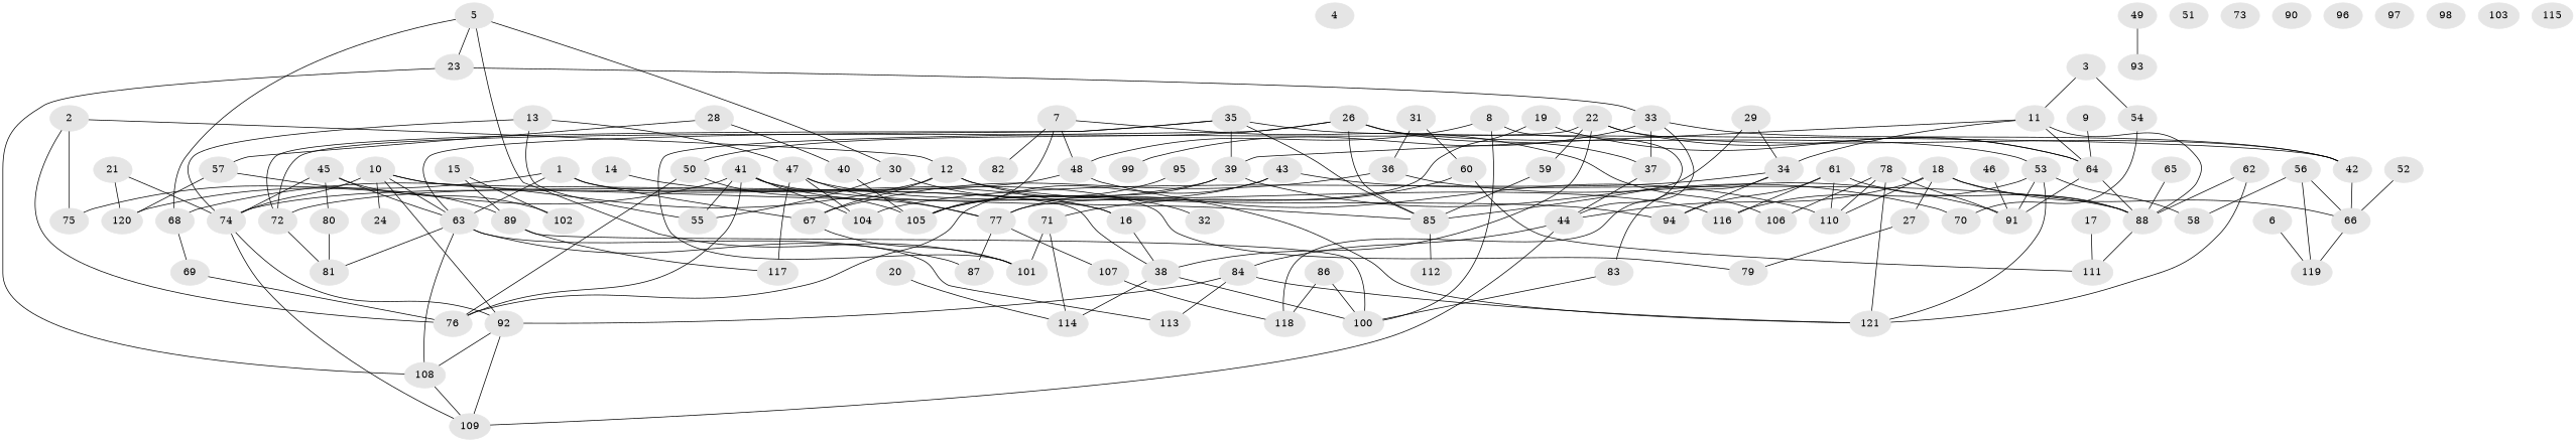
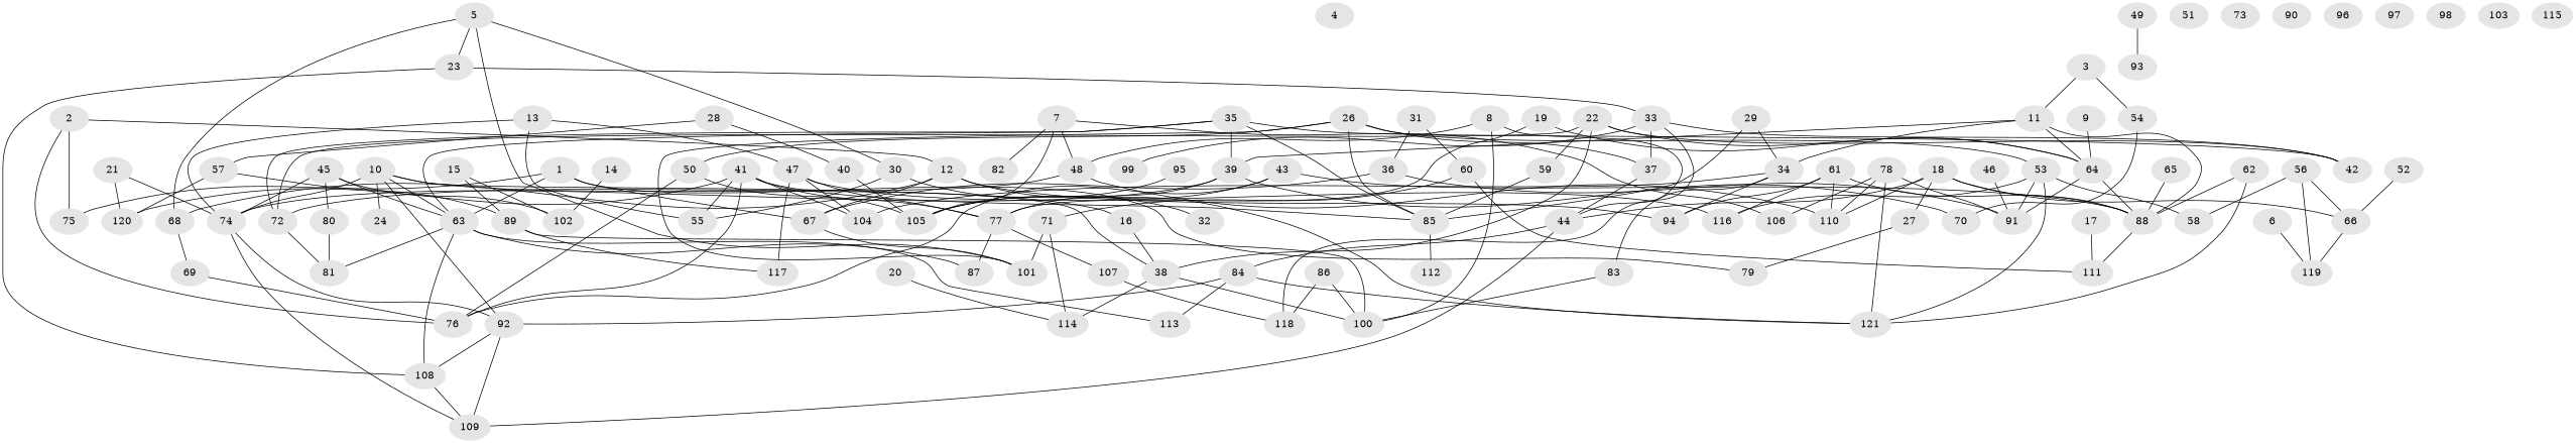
  graph {
    node [color=gray90 style=filled]
    1
    63
    67
    75
    79
    108
    81
    87
    113
    101
    2
    12
    76
    68
    94
    121
    3
    11
    54
    64
    34
    39
    88
    70
    4
    5
    23
    30
    33
    55
    32
    69
    6
    119
    7
    48
    82
    105
    106
    110
    72
    8
    44
    100
    84
    109
    9
    91
    10
    16
    24
    38
    74
    92
    114
    83
    104
    77
    111
    13
    47
    116
    117
    14
    15
    89
    102
    17
    18
    27
    66
    19
    107
    20
    21
    120
    22
    42
    59
    85
    37
    99
    118
    26
    50
    53
    58
    112
    28
    40
    57
    29
    31
    36
    60
    71
    35
    41
    43
    45
    80
    46
    49
    93
    51
    52
    56
    61
    62
    65
    73
    78
    86
    90
    95
    96
    97
    98
    103
    115
    1 -- 63
    1 -- 67
    1 -- 75
    1 -- 79
    63 -- 108
    63 -- 81
    63 -- 87
    63 -- 113
    67 -- 101
    108 -- 109
    2 -- 75
    2 -- 12
    2 -- 76
    12 -- 67
    12 -- 68
    12 -- 94
    12 -- 121
    68 -- 69
    3 -- 11
    3 -- 54
    11 -- 64
    11 -- 34
    11 -- 39
    11 -- 88
    54 -- 70
    64 -- 88
    64 -- 91
    34 -- 94
    34 -- 83
    34 -- 104
    39 -- 70
    39 -- 74
    39 -- 77
    88 -- 111
    5 -- 101
    5 -- 68
    5 -- 23
    5 -- 30
    23 -- 108
    23 -- 33
    30 -- 55
    30 -- 32
    33 -- 42
    33 -- 37
    33 -- 99
    33 -- 118
    69 -- 76
    6 -- 119
    7 -- 48
    7 -- 82
    7 -- 105
    7 -- 106
    48 -- 110
    48 -- 72
    72 -- 81
    8 -- 48
    8 -- 44
    8 -- 100
    44 -- 84
    44 -- 109
    84 -- 113
    84 -- 121
    84 -- 92
    9 -- 64
    10 -- 63
    10 -- 16
    10 -- 24
    10 -- 38
    10 -- 74
    10 -- 92
    16 -- 38
    38 -- 100
    38 -- 114
    74 -- 109
    74 -- 92
    92 -- 108
    92 -- 109
    83 -- 100
    77 -- 87
    77 -- 107
    13 -- 55
    13 -- 74
    13 -- 47
    47 -- 104
    47 -- 77
    47 -- 116
    47 -- 117
-   14 -- 16
+   14 -- 102
    15 -- 89
    15 -- 102
    89 -- 100
    89 -- 117
    17 -- 111
    18 -- 88
    18 -- 110
    18 -- 44
    18 -- 27
    18 -- 66
    27 -- 79
    66 -- 119
    19 -- 64
    19 -- 77
    107 -- 118
    20 -- 114
    21 -- 74
    21 -- 120
    22 -- 64
    22 -- 72
    22 -- 38
    22 -- 42
    22 -- 59
-   42 -- 66
    59 -- 85
    85 -- 112
    37 -- 44
    26 -- 101
    26 -- 85
    26 -- 37
    26 -- 50
    26 -- 53
    50 -- 76
    50 -- 105
    53 -- 121
    53 -- 91
    53 -- 116
    53 -- 58
    28 -- 40
    28 -- 57
    40 -- 105
    57 -- 89
    57 -- 120
    29 -- 34
    29 -- 85
    31 -- 36
    31 -- 60
    36 -- 67
    36 -- 91
    60 -- 111
    60 -- 71
    71 -- 101
    71 -- 114
    35 -- 63
    35 -- 39
    35 -- 72
    35 -- 42
    35 -- 85
    41 -- 76
    41 -- 55
    41 -- 104
    41 -- 77
    41 -- 120
    41 -- 85
    43 -- 76
    43 -- 88
    43 -- 105
    45 -- 63
    45 -- 74
    45 -- 102
    45 -- 80
    80 -- 81
    46 -- 91
    49 -- 93
    52 -- 66
    56 -- 119
    56 -- 66
    56 -- 58
    61 -- 94
    61 -- 88
    61 -- 110
    61 -- 116
    62 -- 121
    62 -- 88
    65 -- 88
    78 -- 121
    78 -- 106
    78 -- 110
    78 -- 91
    86 -- 100
    86 -- 118
    95 -- 105
  }
